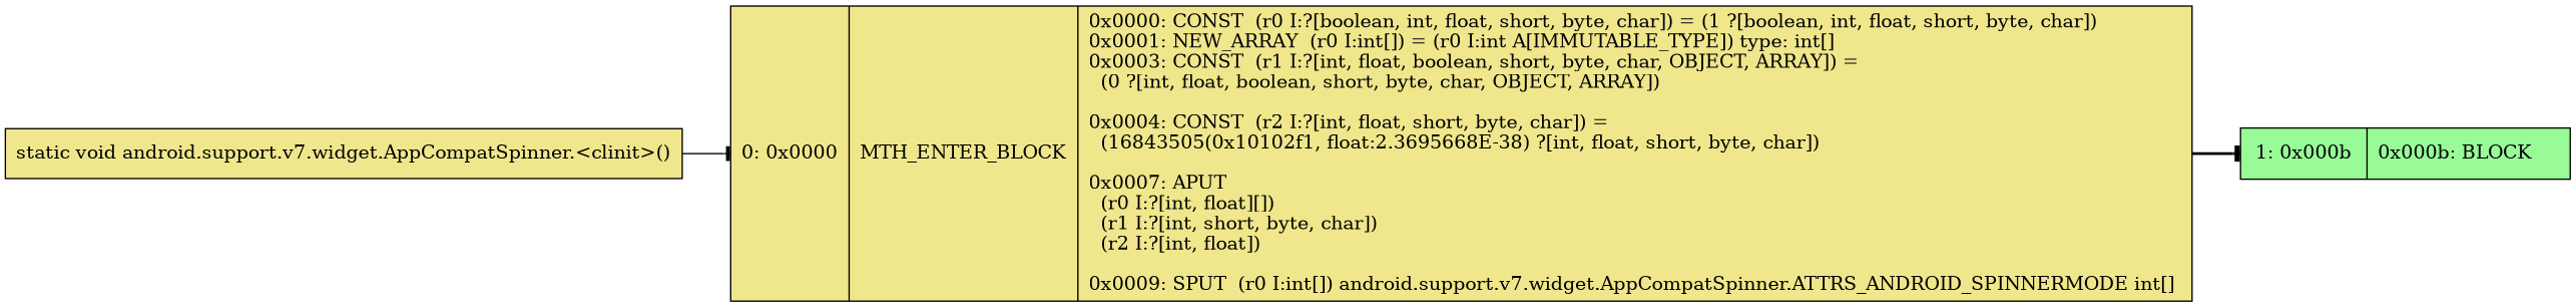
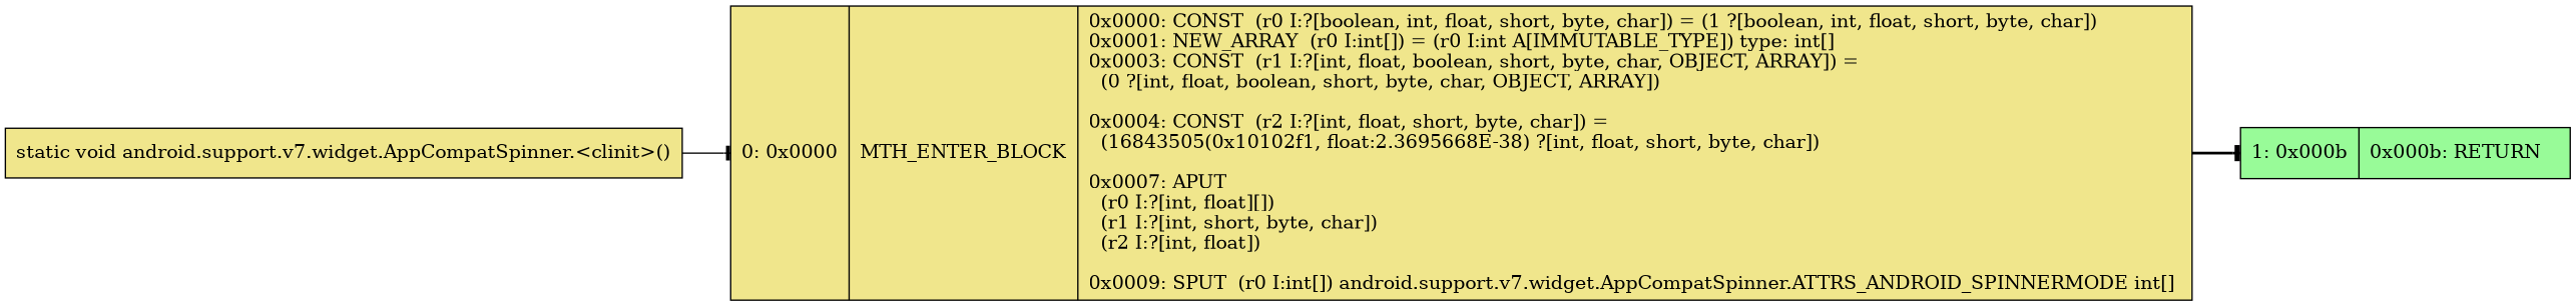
  digraph {
    rankdir=LR
    node [shape=record style=filled fillcolor=khaki]
    edge [arrowhead=tee]
    n1 [label="{0\:\ 0x0000|MTH_ENTER_BLOCK\l|0x0000: CONST  (r0 I:?[boolean, int, float, short, byte, char]) = (1 ?[boolean, int, float, short, byte, char]) \l0x0001: NEW_ARRAY  (r0 I:int[]) = (r0 I:int A[IMMUTABLE_TYPE]) type: int[] \l0x0003: CONST  (r1 I:?[int, float, boolean, short, byte, char, OBJECT, ARRAY]) = \l  (0 ?[int, float, boolean, short, byte, char, OBJECT, ARRAY])\l \l0x0004: CONST  (r2 I:?[int, float, short, byte, char]) = \l  (16843505(0x10102f1, float:2.3695668E\-38) ?[int, float, short, byte, char])\l \l0x0007: APUT  \l  (r0 I:?[int, float][])\l  (r1 I:?[int, short, byte, char])\l  (r2 I:?[int, float])\l \l0x0009: SPUT  (r0 I:int[]) android.support.v7.widget.AppCompatSpinner.ATTRS_ANDROID_SPINNERMODE int[] \l}"]
-   n2 [label="{1\:\ 0x000b|0x000b: BLOCK   \l}" fillcolor=palegreen]
+   n2 [label="{1\:\ 0x000b|0x000b: RETURN   \l}" fillcolor=palegreen]
    n3 [label="{static void android.support.v7.widget.AppCompatSpinner.\<clinit\>() }"]
    n1 -> n2 [style=bold]
    n3 -> n1 [style=solid]
  }
